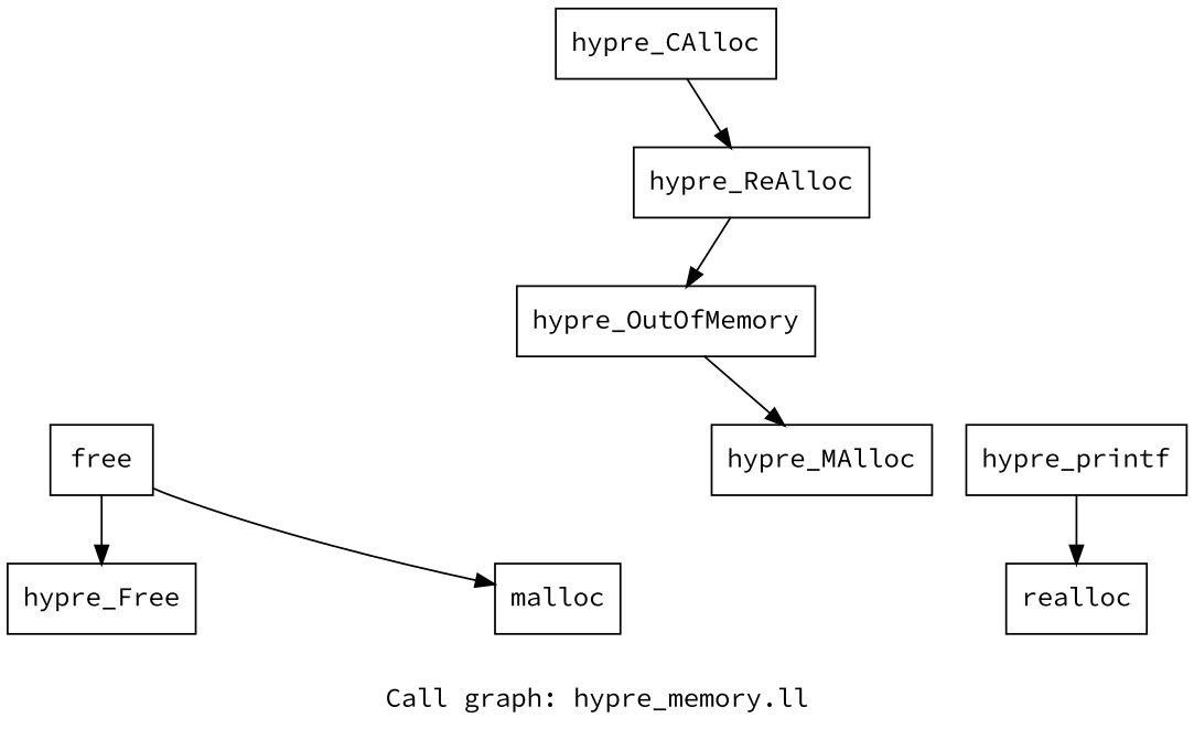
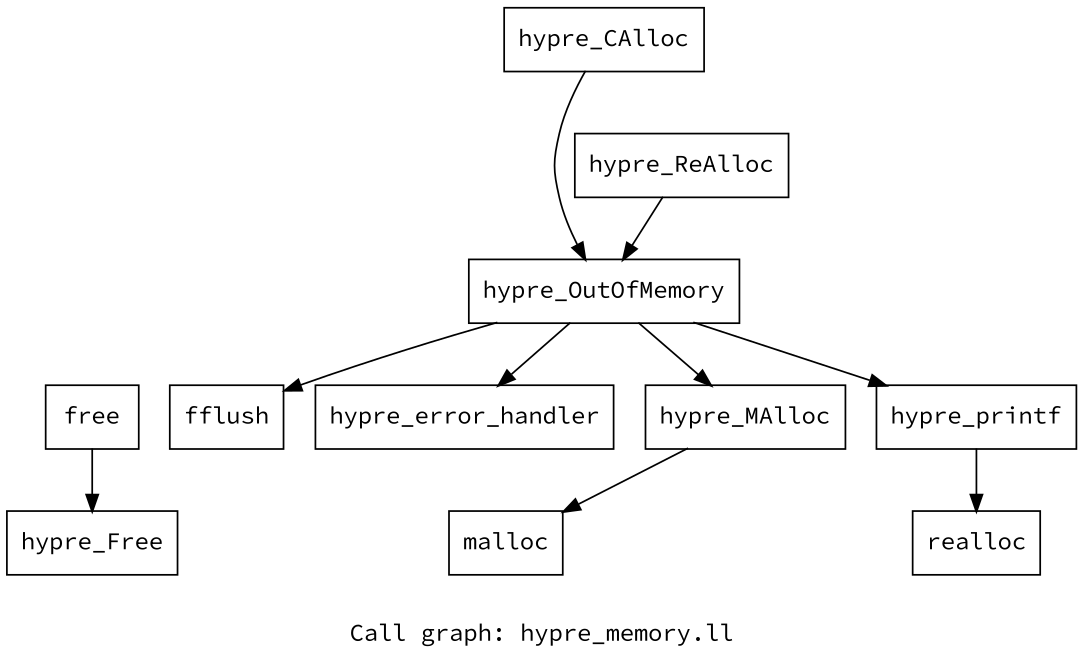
  digraph {
    fontname="Source Code Pro"
    label="Call graph: hypre_memory.ll"
    node [fontname="Source Code Pro" shape=record]
    edge [fontname="Source Code Pro"]
    n1 [label="{hypre_OutOfMemory}"]
    n2 [label="{hypre_printf}"]
+   n3 [label="{fflush}"]
+   n4 [label="{hypre_error_handler}"]
    n5 [label="{hypre_MAlloc}"]
    n6 [label="{realloc}"]
    n7 [label="{malloc}"]
    n8 [label="{hypre_CAlloc}"]
    n9 [label="{hypre_ReAlloc}"]
    n10 [label="{hypre_Free}"]
    n11 [label="{free}"]
+   n1 -> n2
+   n1 -> n3
+   n1 -> n4
    n1 -> n5
    n2 -> n6
-   n11 -> n7
-   n8 -> n9
+   n5 -> n7
+   n8 -> n1
    n9 -> n1
    n11 -> n10
  }
